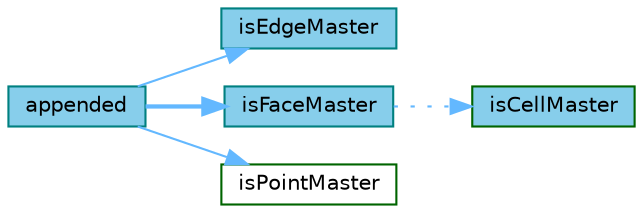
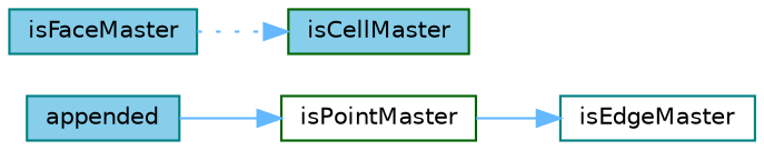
  digraph {
    rankdir=LR
    node [color=teal fillcolor=skyblue fontname=Helvetica fontsize=10 shape=box style=filled]
    edge [color=steelblue1 fontname=Helvetica fontsize=10 labelfontname=Helvetica labelfontsize=10 style=solid]
    n1 [fontcolor=black height=0.2 label=appended width=0.4]
-   n2 [height=0.2 label=isEdgeMaster width=0.4]
+   n2 [fillcolor=white height=0.2 label=isEdgeMaster width=0.4]
    n3 [height=0.2 label=isFaceMaster width=0.4]
    n4 [color=darkgreen fillcolor=white height=0.2 label=isPointMaster width=0.4]
    n5 [color=darkgreen height=0.2 label=isCellMaster width=0.4]
-   n1 -> n2
-   n1 -> n3 [style=bold]
+   n4 -> n2
    n1 -> n4
    n3 -> n5 [style=dotted]
  }
